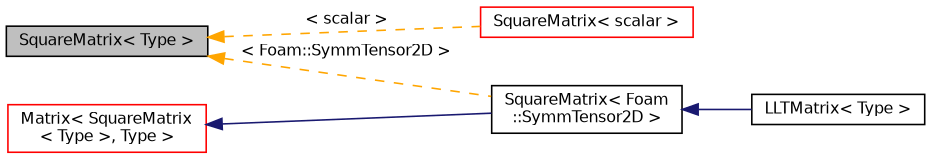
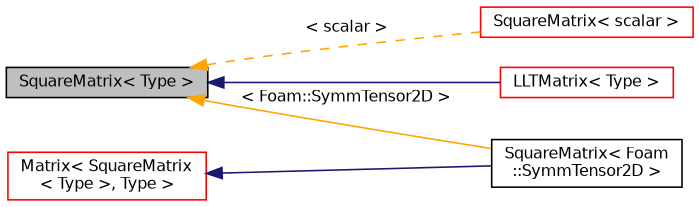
  digraph {
    rankdir=LR
    node [color=black fontname=Helvetica fontsize=10 shape=record]
    edge [color=midnightblue dir=back fontname=Helvetica fontsize=10 labelfontname=Helvetica labelfontsize=10 style=solid]
    n1 [fillcolor=grey75 fontcolor=black height=0.2 label="SquareMatrix\< Type \>" style=filled width=0.4]
-   n2 [height=0.2 label="LLTMatrix\< Type \>" width=0.4]
+   n2 [color=red height=0.2 label="LLTMatrix\< Type \>" width=0.4]
    n3 [height=0.2 label="SquareMatrix\< Foam\l::SymmTensor2D \>" width=0.4]
    n4 [color=red height=0.2 label="SquareMatrix\< scalar \>" width=0.4]
    n5 [color=red height=0.2 label="Matrix\< SquareMatrix\l\< Type \>, Type \>" width=0.4]
-   n3 -> n2
-   n1 -> n3 [color=orange label=" \< Foam::SymmTensor2D \>" style=dashed]
+   n1 -> n2
+   n1 -> n3 [color=orange label=" \< Foam::SymmTensor2D \>"]
    n1 -> n4 [color=orange label=" \< scalar \>" style=dashed]
    n5 -> n3
  }
